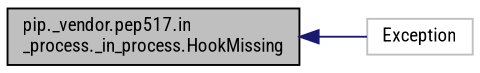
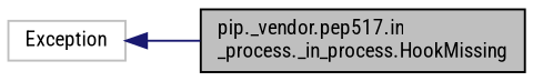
  digraph {
    rankdir=LR
    fontname="Roboto Condensed"
    node [fontname="Roboto Condensed" fontsize=10 shape=record style=filled]
    n1 [color=black fillcolor=grey75 fontcolor=black height=0.2 label="pip._vendor.pep517.in\l_process._in_process.HookMissing" width=0.4]
    n2 [color=grey75 fillcolor=white height=0.2 label=Exception width=0.4]
-   n1 -> n2 [color=midnightblue dir=back fontname="Roboto Condensed" fontsize=10 labelfontname=Helvetica labelfontsize=10 style=solid]
+   n2 -> n1 [color=midnightblue dir=back fontname="Roboto Condensed" fontsize=10 labelfontname=Helvetica labelfontsize=10 style=solid]
  }
